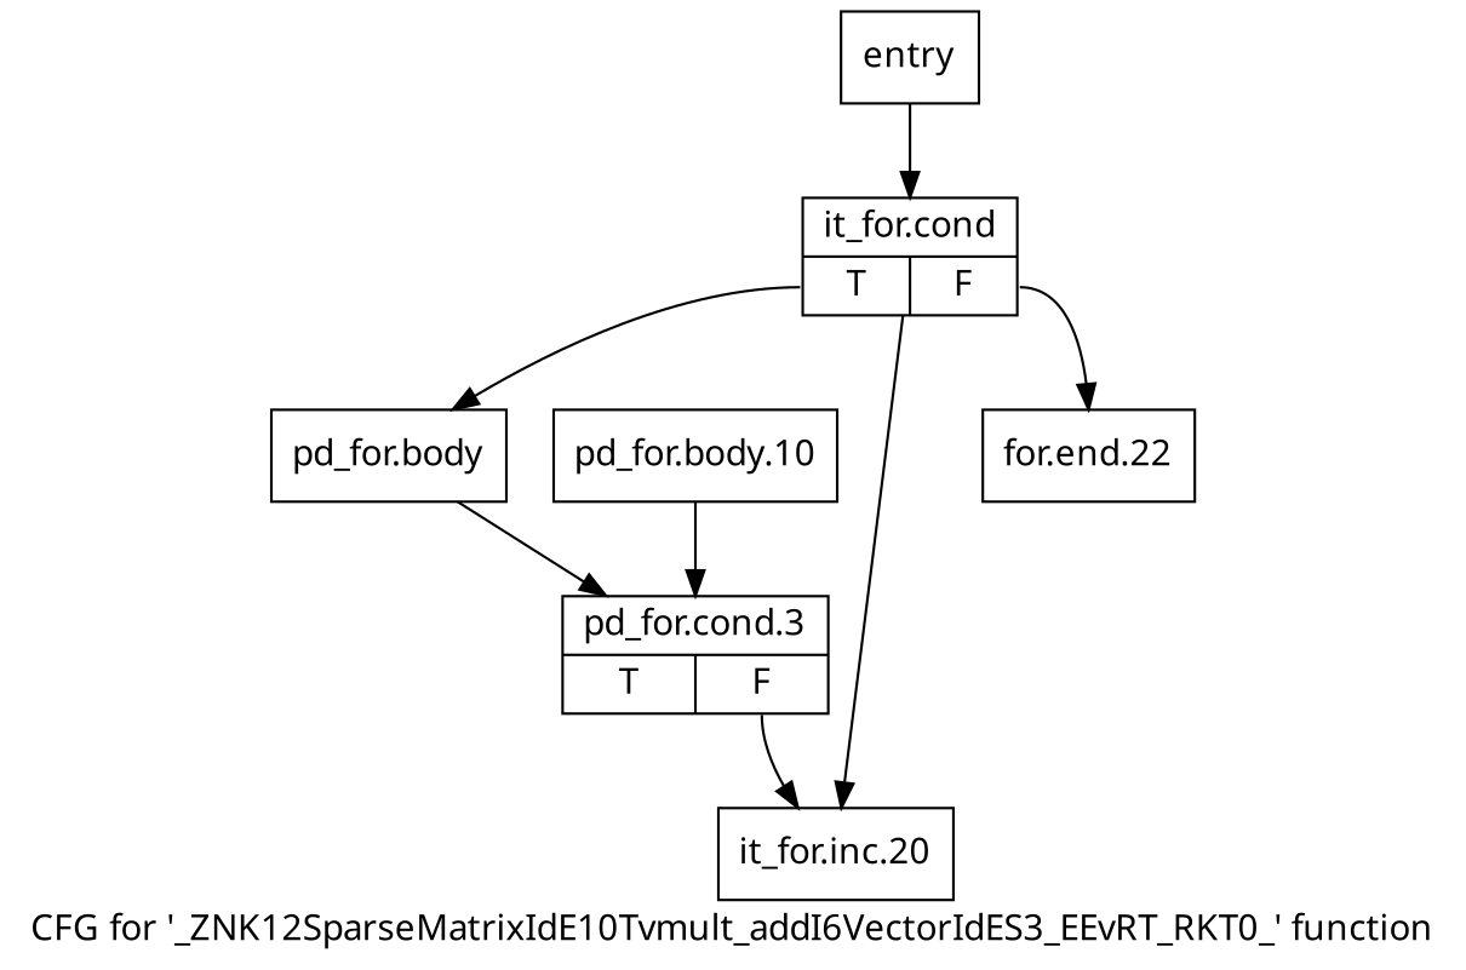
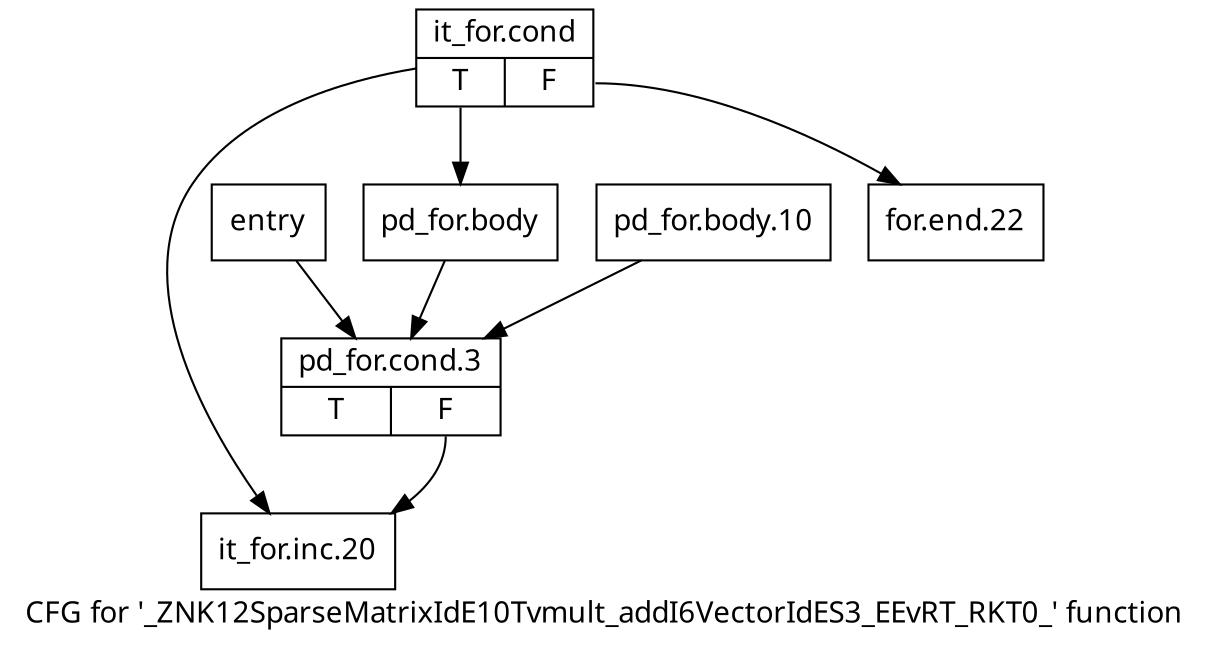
  digraph {
    fontname="Noto Sans"
    label="CFG for '_ZNK12SparseMatrixIdE10Tvmult_addI6VectorIdES3_EEvRT_RKT0_' function"
    node [fontname="Noto Sans" shape=record]
    edge [fontname="Noto Sans"]
    n1 [label="{entry}"]
    n2 [label="{it_for.cond|{<s0>T|<s1>F}}"]
    n3 [label="{pd_for.body}"]
    n4 [label="{for.end.22}"]
    n5 [label="{it_for.inc.20}"]
    n6 [label="{pd_for.cond.3|{<s0>T|<s1>F}}"]
    n7 [label="{pd_for.body.10}"]
-   n1 -> n2
+   n1 -> n6
    n2 -> n3 [tailport=s0]
    n2 -> n4 [tailport=s1]
    n2 -> n5
    n3 -> n6
    n6 -> n5 [tailport=s1]
    n7 -> n6
  }
